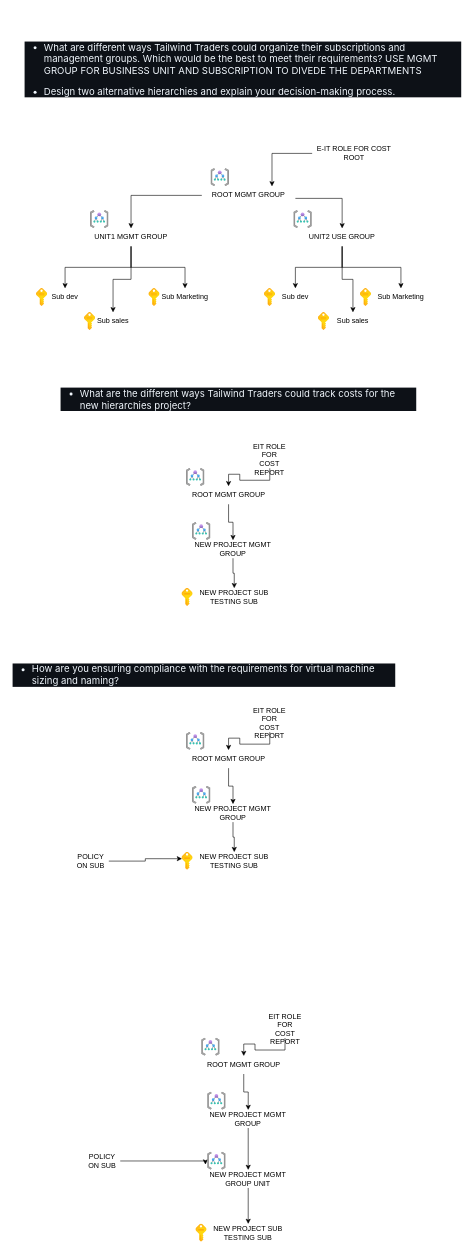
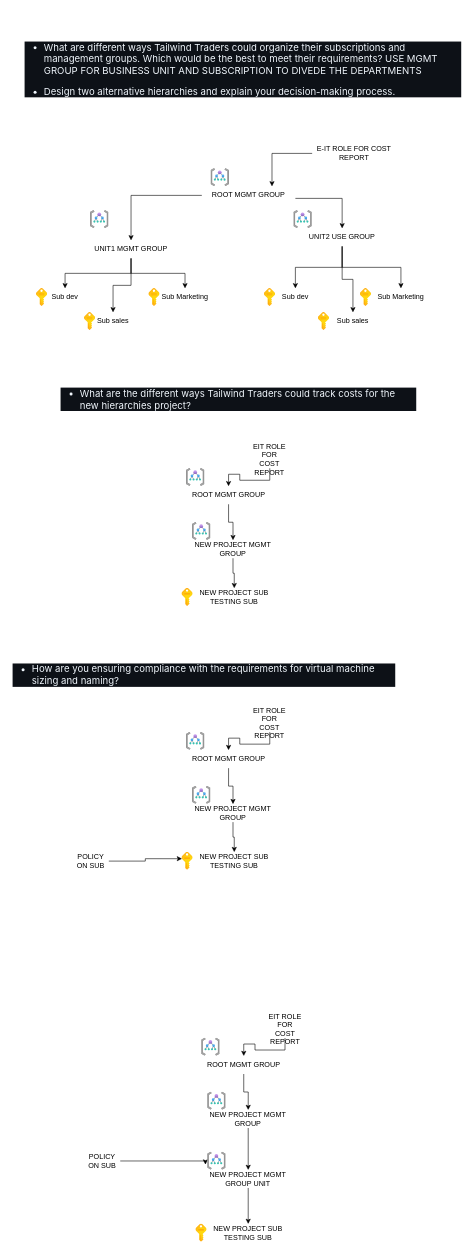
  <mxCell id="0" />
  <mxCell id="1" parent="0" />
  <mxCell id="2" style="edgeStyle=orthogonalEdgeStyle;rounded=0;orthogonalLoop=1;jettySize=auto;html=1;" edge="1" parent="1" source="4" target="8"><mxGeometry relative="1" as="geometry" /></mxCell>
  <mxCell id="3" style="edgeStyle=orthogonalEdgeStyle;rounded=0;orthogonalLoop=1;jettySize=auto;html=1;entryX=0.5;entryY=0;entryDx=0;entryDy=0;" edge="1" parent="1" source="4" target="12"><mxGeometry relative="1" as="geometry"><Array as="points"><mxPoint x="570" y="330" /></Array></mxGeometry></mxCell>
  <mxCell id="4" value="ROOT MGMT GROUP" style="text;html=1;align=center;verticalAlign=middle;whiteSpace=wrap;rounded=0;" vertex="1" parent="1"><mxGeometry x="336" y="310" width="156" height="30" as="geometry" /></mxCell>
  <mxCell id="5" style="edgeStyle=orthogonalEdgeStyle;rounded=0;orthogonalLoop=1;jettySize=auto;html=1;" edge="1" parent="1" source="8" target="13"><mxGeometry relative="1" as="geometry" /></mxCell>
  <mxCell id="6" style="edgeStyle=orthogonalEdgeStyle;rounded=0;orthogonalLoop=1;jettySize=auto;html=1;" edge="1" parent="1" source="8" target="14"><mxGeometry relative="1" as="geometry" /></mxCell>
  <mxCell id="7" style="edgeStyle=orthogonalEdgeStyle;rounded=0;orthogonalLoop=1;jettySize=auto;html=1;entryX=0.5;entryY=0;entryDx=0;entryDy=0;" edge="1" parent="1" source="8" target="15"><mxGeometry relative="1" as="geometry" /></mxCell>
- <mxCell id="8" value="UNIT1 MGMT GROUP" style="text;html=1;align=center;verticalAlign=middle;whiteSpace=wrap;rounded=0;" vertex="1" parent="1"><mxGeometry x="140" y="380" width="156" height="30" as="geometry" /></mxCell>
+ <mxCell id="8" value="UNIT1 MGMT GROUP" style="text;html=1;align=center;verticalAlign=middle;whiteSpace=wrap;rounded=0;" vertex="1" parent="1"><mxGeometry x="140" y="400" width="156" height="30" as="geometry" /></mxCell>
  <mxCell id="9" style="edgeStyle=orthogonalEdgeStyle;rounded=0;orthogonalLoop=1;jettySize=auto;html=1;entryX=0.5;entryY=0;entryDx=0;entryDy=0;" edge="1" parent="1" source="12" target="16"><mxGeometry relative="1" as="geometry" /></mxCell>
  <mxCell id="10" style="edgeStyle=orthogonalEdgeStyle;rounded=0;orthogonalLoop=1;jettySize=auto;html=1;" edge="1" parent="1" source="12" target="17"><mxGeometry relative="1" as="geometry" /></mxCell>
  <mxCell id="11" style="edgeStyle=orthogonalEdgeStyle;rounded=0;orthogonalLoop=1;jettySize=auto;html=1;entryX=0.5;entryY=0;entryDx=0;entryDy=0;" edge="1" parent="1" source="12" target="18"><mxGeometry relative="1" as="geometry" /></mxCell>
  <mxCell id="12" value="UNIT2 USE GROUP" style="text;html=1;align=center;verticalAlign=middle;whiteSpace=wrap;rounded=0;" vertex="1" parent="1"><mxGeometry x="492" y="380" width="156" height="30" as="geometry" /></mxCell>
  <mxCell id="13" value="Sub dev" style="text;html=1;align=center;verticalAlign=middle;whiteSpace=wrap;rounded=0;" vertex="1" parent="1"><mxGeometry x="30" y="480" width="156" height="30" as="geometry" /></mxCell>
  <mxCell id="14" value="Sub sales" style="text;html=1;align=center;verticalAlign=middle;whiteSpace=wrap;rounded=0;" vertex="1" parent="1"><mxGeometry x="110" y="520" width="156" height="30" as="geometry" /></mxCell>
  <mxCell id="15" value="Sub Marketing" style="text;html=1;align=center;verticalAlign=middle;whiteSpace=wrap;rounded=0;" vertex="1" parent="1"><mxGeometry x="230" y="480" width="156" height="30" as="geometry" /></mxCell>
  <mxCell id="16" value="Sub dev" style="text;html=1;align=center;verticalAlign=middle;whiteSpace=wrap;rounded=0;" vertex="1" parent="1"><mxGeometry x="414" y="480" width="156" height="30" as="geometry" /></mxCell>
  <mxCell id="17" value="Sub sales" style="text;html=1;align=center;verticalAlign=middle;whiteSpace=wrap;rounded=0;" vertex="1" parent="1"><mxGeometry x="510" y="520" width="156" height="30" as="geometry" /></mxCell>
  <mxCell id="18" value="Sub Marketing" style="text;html=1;align=center;verticalAlign=middle;whiteSpace=wrap;rounded=0;" vertex="1" parent="1"><mxGeometry x="590" y="480" width="156" height="30" as="geometry" /></mxCell>
  <mxCell id="19" style="edgeStyle=orthogonalEdgeStyle;rounded=0;orthogonalLoop=1;jettySize=auto;html=1;entryX=0.75;entryY=0;entryDx=0;entryDy=0;" edge="1" parent="1" source="20" target="4"><mxGeometry relative="1" as="geometry" /></mxCell>
- <mxCell id="20" value="E-IT ROLE FOR COST ROOT" style="text;html=1;align=center;verticalAlign=middle;whiteSpace=wrap;rounded=0;" vertex="1" parent="1"><mxGeometry x="520" y="240" width="140" height="30" as="geometry" /></mxCell>
+ <mxCell id="20" value="E-IT ROLE FOR COST REPORT" style="text;html=1;align=center;verticalAlign=middle;whiteSpace=wrap;rounded=0;" vertex="1" parent="1"><mxGeometry x="520" y="240" width="140" height="30" as="geometry" /></mxCell>
  <mxCell id="21" value="&lt;ul style=&quot;box-sizing: border-box; padding-left: 2em; margin-top: 0px; margin-bottom: 0px; color: rgb(240, 246, 252); font-family: -apple-system, &amp;quot;system-ui&amp;quot;, &amp;quot;Segoe UI&amp;quot;, &amp;quot;Noto Sans&amp;quot;, Helvetica, Arial, sans-serif, &amp;quot;Apple Color Emoji&amp;quot;, &amp;quot;Segoe UI Emoji&amp;quot;; font-size: 16px; text-align: start; background-color: rgb(13, 17, 23);&quot; dir=&quot;auto&quot;&gt;&lt;li style=&quot;box-sizing: border-box;&quot;&gt;&lt;p style=&quot;box-sizing: border-box; margin-top: 16px; margin-bottom: 16px;&quot; dir=&quot;auto&quot;&gt;What are different ways Tailwind Traders could organize their subscriptions and management groups. Which would be the best to meet their requirements? USE MGMT GROUP FOR BUSINESS UNIT AND SUBSCRIPTION TO DIVEDE THE DEPARTMENTS&lt;/p&gt;&lt;/li&gt;&lt;li style=&quot;box-sizing: border-box; margin-top: 0.25em;&quot;&gt;&lt;p style=&quot;box-sizing: border-box; margin-top: 16px; margin-bottom: 16px;&quot; dir=&quot;auto&quot;&gt;Design two alternative hierarchies and explain your decision-making process.&lt;/p&gt;&lt;/li&gt;&lt;/ul&gt;" style="text;html=1;align=center;verticalAlign=middle;whiteSpace=wrap;rounded=0;" vertex="1" parent="1"><mxGeometry x="40" y="20" width="730" height="190" as="geometry" /></mxCell>
  <mxCell id="22" value="" style="image;aspect=fixed;html=1;points=[];align=center;fontSize=12;image=img/lib/azure2/general/Subscriptions.svg;" vertex="1" parent="1"><mxGeometry x="60" y="480" width="18.59" height="30" as="geometry" /></mxCell>
  <mxCell id="23" value="" style="image;aspect=fixed;html=1;points=[];align=center;fontSize=12;image=img/lib/azure2/general/Subscriptions.svg;" vertex="1" parent="1"><mxGeometry x="140" y="520" width="18.59" height="30" as="geometry" /></mxCell>
  <mxCell id="24" value="" style="image;aspect=fixed;html=1;points=[];align=center;fontSize=12;image=img/lib/azure2/general/Subscriptions.svg;" vertex="1" parent="1"><mxGeometry x="247.41" y="480" width="18.59" height="30" as="geometry" /></mxCell>
  <mxCell id="25" value="" style="image;aspect=fixed;html=1;points=[];align=center;fontSize=12;image=img/lib/azure2/general/Subscriptions.svg;" vertex="1" parent="1"><mxGeometry x="440" y="480" width="18.59" height="30" as="geometry" /></mxCell>
  <mxCell id="26" value="" style="image;aspect=fixed;html=1;points=[];align=center;fontSize=12;image=img/lib/azure2/general/Subscriptions.svg;" vertex="1" parent="1"><mxGeometry x="530" y="520" width="18.59" height="30" as="geometry" /></mxCell>
  <mxCell id="27" value="" style="image;aspect=fixed;html=1;points=[];align=center;fontSize=12;image=img/lib/azure2/general/Subscriptions.svg;" vertex="1" parent="1"><mxGeometry x="600" y="480" width="18.59" height="30" as="geometry" /></mxCell>
  <mxCell id="28" value="" style="image;aspect=fixed;html=1;points=[];align=center;fontSize=12;image=img/lib/azure2/general/Management_Groups.svg;" vertex="1" parent="1"><mxGeometry x="350.94" y="280" width="30.94" height="30" as="geometry" /></mxCell>
  <mxCell id="29" value="" style="image;aspect=fixed;html=1;points=[];align=center;fontSize=12;image=img/lib/azure2/general/Management_Groups.svg;" vertex="1" parent="1"><mxGeometry x="150" y="350" width="30.94" height="30" as="geometry" /></mxCell>
  <mxCell id="30" value="" style="image;aspect=fixed;html=1;points=[];align=center;fontSize=12;image=img/lib/azure2/general/Management_Groups.svg;" vertex="1" parent="1"><mxGeometry x="489.06" y="350" width="30.94" height="30" as="geometry" /></mxCell>
  <mxCell id="31" style="edgeStyle=orthogonalEdgeStyle;rounded=0;orthogonalLoop=1;jettySize=auto;html=1;entryX=0.5;entryY=0;entryDx=0;entryDy=0;" edge="1" parent="1" source="32" target="40"><mxGeometry relative="1" as="geometry" /></mxCell>
  <mxCell id="32" value="ROOT MGMT GROUP" style="text;html=1;align=center;verticalAlign=middle;whiteSpace=wrap;rounded=0;" vertex="1" parent="1"><mxGeometry x="302.59" y="810" width="156" height="30" as="geometry" /></mxCell>
  <mxCell id="33" value="" style="image;aspect=fixed;html=1;points=[];align=center;fontSize=12;image=img/lib/azure2/general/Management_Groups.svg;" vertex="1" parent="1"><mxGeometry x="310" y="780" width="30.94" height="30" as="geometry" /></mxCell>
  <mxCell id="34" value="&lt;ul style=&quot;box-sizing: border-box; padding-left: 2em; margin-top: 0px; margin-bottom: 0px; color: rgb(240, 246, 252); font-family: -apple-system, &amp;quot;system-ui&amp;quot;, &amp;quot;Segoe UI&amp;quot;, &amp;quot;Noto Sans&amp;quot;, Helvetica, Arial, sans-serif, &amp;quot;Apple Color Emoji&amp;quot;, &amp;quot;Segoe UI Emoji&amp;quot;; font-size: 16px; text-align: start; background-color: rgb(13, 17, 23);&quot; dir=&quot;auto&quot;&gt;&lt;li style=&quot;box-sizing: border-box;&quot;&gt;&lt;p style=&quot;box-sizing: border-box; margin-top: 16px; margin-bottom: 16px;&quot; dir=&quot;auto&quot;&gt;What are the different ways Tailwind Traders could track costs for the new hierarchies project?&lt;/p&gt;&lt;/li&gt;&lt;/ul&gt;" style="text;html=1;align=center;verticalAlign=middle;whiteSpace=wrap;rounded=0;" vertex="1" parent="1"><mxGeometry x="100" y="650" width="595" height="30" as="geometry" /></mxCell>
  <mxCell id="35" style="edgeStyle=orthogonalEdgeStyle;rounded=0;orthogonalLoop=1;jettySize=auto;html=1;entryX=0.5;entryY=0;entryDx=0;entryDy=0;" edge="1" parent="1" source="36" target="32"><mxGeometry relative="1" as="geometry" /></mxCell>
  <mxCell id="36" value="EIT ROLE FOR COST REPORT" style="text;html=1;align=center;verticalAlign=middle;whiteSpace=wrap;rounded=0;" vertex="1" parent="1"><mxGeometry x="419.3" y="750" width="60" height="30" as="geometry" /></mxCell>
  <mxCell id="37" value="NEW PROJECT SUB TESTING SUB" style="text;html=1;align=center;verticalAlign=middle;whiteSpace=wrap;rounded=0;" vertex="1" parent="1"><mxGeometry x="312.09" y="980" width="156" height="30" as="geometry" /></mxCell>
  <mxCell id="38" value="" style="image;aspect=fixed;html=1;points=[];align=center;fontSize=12;image=img/lib/azure2/general/Subscriptions.svg;" vertex="1" parent="1"><mxGeometry x="302.59" y="980" width="18.59" height="30" as="geometry" /></mxCell>
  <mxCell id="39" style="edgeStyle=orthogonalEdgeStyle;rounded=0;orthogonalLoop=1;jettySize=auto;html=1;" edge="1" parent="1" source="40" target="37"><mxGeometry relative="1" as="geometry" /></mxCell>
  <mxCell id="40" value="NEW PROJECT MGMT GROUP" style="text;html=1;align=center;verticalAlign=middle;whiteSpace=wrap;rounded=0;" vertex="1" parent="1"><mxGeometry x="310" y="900" width="156" height="30" as="geometry" /></mxCell>
  <mxCell id="41" value="" style="image;aspect=fixed;html=1;points=[];align=center;fontSize=12;image=img/lib/azure2/general/Management_Groups.svg;" vertex="1" parent="1"><mxGeometry x="320" y="870" width="30.94" height="30" as="geometry" /></mxCell>
  <mxCell id="42" value="&lt;ul style=&quot;box-sizing: border-box; padding-left: 2em; margin-top: 0px; margin-bottom: 0px; color: rgb(240, 246, 252); font-family: -apple-system, &amp;quot;system-ui&amp;quot;, &amp;quot;Segoe UI&amp;quot;, &amp;quot;Noto Sans&amp;quot;, Helvetica, Arial, sans-serif, &amp;quot;Apple Color Emoji&amp;quot;, &amp;quot;Segoe UI Emoji&amp;quot;; font-size: 16px; text-align: start; background-color: rgb(13, 17, 23);&quot; dir=&quot;auto&quot;&gt;&lt;li style=&quot;box-sizing: border-box; margin-top: 0.25em;&quot;&gt;&lt;p style=&quot;box-sizing: border-box; margin-top: 16px; margin-bottom: 16px;&quot; dir=&quot;auto&quot;&gt;How are you ensuring compliance with the requirements for virtual machine sizing and naming?&lt;/p&gt;&lt;/li&gt;&lt;/ul&gt;" style="text;html=1;align=center;verticalAlign=middle;whiteSpace=wrap;rounded=0;" vertex="1" parent="1"><mxGeometry x="20" y="1110" width="640" height="30" as="geometry" /></mxCell>
  <mxCell id="43" style="edgeStyle=orthogonalEdgeStyle;rounded=0;orthogonalLoop=1;jettySize=auto;html=1;entryX=0.5;entryY=0;entryDx=0;entryDy=0;" edge="1" parent="1" source="44" target="51"><mxGeometry relative="1" as="geometry" /></mxCell>
  <mxCell id="44" value="ROOT MGMT GROUP" style="text;html=1;align=center;verticalAlign=middle;whiteSpace=wrap;rounded=0;" vertex="1" parent="1"><mxGeometry x="302.59" y="1250" width="156" height="30" as="geometry" /></mxCell>
  <mxCell id="45" value="" style="image;aspect=fixed;html=1;points=[];align=center;fontSize=12;image=img/lib/azure2/general/Management_Groups.svg;" vertex="1" parent="1"><mxGeometry x="310" y="1220" width="30.94" height="30" as="geometry" /></mxCell>
  <mxCell id="46" style="edgeStyle=orthogonalEdgeStyle;rounded=0;orthogonalLoop=1;jettySize=auto;html=1;entryX=0.5;entryY=0;entryDx=0;entryDy=0;" edge="1" parent="1" source="47" target="44"><mxGeometry relative="1" as="geometry" /></mxCell>
  <mxCell id="47" value="EIT ROLE FOR COST REPORT" style="text;html=1;align=center;verticalAlign=middle;whiteSpace=wrap;rounded=0;" vertex="1" parent="1"><mxGeometry x="419.3" y="1190" width="60" height="30" as="geometry" /></mxCell>
  <mxCell id="48" value="NEW PROJECT SUB TESTING SUB" style="text;html=1;align=center;verticalAlign=middle;whiteSpace=wrap;rounded=0;" vertex="1" parent="1"><mxGeometry x="312.09" y="1420" width="156" height="30" as="geometry" /></mxCell>
  <mxCell id="49" value="" style="image;aspect=fixed;html=1;points=[];align=center;fontSize=12;image=img/lib/azure2/general/Subscriptions.svg;" vertex="1" parent="1"><mxGeometry x="302.59" y="1420" width="18.59" height="30" as="geometry" /></mxCell>
  <mxCell id="50" style="edgeStyle=orthogonalEdgeStyle;rounded=0;orthogonalLoop=1;jettySize=auto;html=1;" edge="1" parent="1" source="51" target="48"><mxGeometry relative="1" as="geometry" /></mxCell>
  <mxCell id="51" value="NEW PROJECT MGMT GROUP" style="text;html=1;align=center;verticalAlign=middle;whiteSpace=wrap;rounded=0;" vertex="1" parent="1"><mxGeometry x="310" y="1340" width="156" height="30" as="geometry" /></mxCell>
  <mxCell id="52" value="" style="image;aspect=fixed;html=1;points=[];align=center;fontSize=12;image=img/lib/azure2/general/Management_Groups.svg;" vertex="1" parent="1"><mxGeometry x="320" y="1310" width="30.94" height="30" as="geometry" /></mxCell>
  <mxCell id="53" value="POLICY ON SUB" style="text;html=1;align=center;verticalAlign=middle;whiteSpace=wrap;rounded=0;" vertex="1" parent="1"><mxGeometry x="120.94" y="1420" width="60" height="30" as="geometry" /></mxCell>
  <mxCell id="54" style="edgeStyle=orthogonalEdgeStyle;rounded=0;orthogonalLoop=1;jettySize=auto;html=1;entryX=0.022;entryY=0.367;entryDx=0;entryDy=0;entryPerimeter=0;" edge="1" parent="1" source="53" target="49"><mxGeometry relative="1" as="geometry" /></mxCell>
  <mxCell id="55" style="edgeStyle=orthogonalEdgeStyle;rounded=0;orthogonalLoop=1;jettySize=auto;html=1;entryX=0.5;entryY=0;entryDx=0;entryDy=0;" edge="1" parent="1" source="56" target="63"><mxGeometry relative="1" as="geometry" /></mxCell>
  <mxCell id="56" value="ROOT MGMT GROUP" style="text;html=1;align=center;verticalAlign=middle;whiteSpace=wrap;rounded=0;" vertex="1" parent="1"><mxGeometry x="327.94" y="1760" width="156" height="30" as="geometry" /></mxCell>
  <mxCell id="57" value="" style="image;aspect=fixed;html=1;points=[];align=center;fontSize=12;image=img/lib/azure2/general/Management_Groups.svg;" vertex="1" parent="1"><mxGeometry x="335.35" y="1730" width="30.94" height="30" as="geometry" /></mxCell>
  <mxCell id="58" style="edgeStyle=orthogonalEdgeStyle;rounded=0;orthogonalLoop=1;jettySize=auto;html=1;entryX=0.5;entryY=0;entryDx=0;entryDy=0;" edge="1" parent="1" source="59" target="56"><mxGeometry relative="1" as="geometry" /></mxCell>
  <mxCell id="59" value="EIT ROLE FOR COST REPORT" style="text;html=1;align=center;verticalAlign=middle;whiteSpace=wrap;rounded=0;" vertex="1" parent="1"><mxGeometry x="444.65" y="1700" width="60" height="30" as="geometry" /></mxCell>
  <mxCell id="60" value="NEW PROJECT SUB TESTING SUB" style="text;html=1;align=center;verticalAlign=middle;whiteSpace=wrap;rounded=0;" vertex="1" parent="1"><mxGeometry x="335.35" y="2040" width="156" height="30" as="geometry" /></mxCell>
  <mxCell id="61" value="" style="image;aspect=fixed;html=1;points=[];align=center;fontSize=12;image=img/lib/azure2/general/Subscriptions.svg;" vertex="1" parent="1"><mxGeometry x="325.85" y="2040" width="18.59" height="30" as="geometry" /></mxCell>
  <mxCell id="62" style="edgeStyle=orthogonalEdgeStyle;rounded=0;orthogonalLoop=1;jettySize=auto;html=1;entryX=0.5;entryY=0;entryDx=0;entryDy=0;" edge="1" parent="1" source="63" target="68"><mxGeometry relative="1" as="geometry" /></mxCell>
  <mxCell id="63" value="NEW PROJECT MGMT GROUP" style="text;html=1;align=center;verticalAlign=middle;whiteSpace=wrap;rounded=0;" vertex="1" parent="1"><mxGeometry x="335.35" y="1850" width="156" height="30" as="geometry" /></mxCell>
  <mxCell id="64" value="" style="image;aspect=fixed;html=1;points=[];align=center;fontSize=12;image=img/lib/azure2/general/Management_Groups.svg;" vertex="1" parent="1"><mxGeometry x="345.35" y="1820" width="30.94" height="30" as="geometry" /></mxCell>
  <mxCell id="65" value="POLICY ON SUB" style="text;html=1;align=center;verticalAlign=middle;whiteSpace=wrap;rounded=0;" vertex="1" parent="1"><mxGeometry x="140" y="1920" width="60" height="30" as="geometry" /></mxCell>
  <mxCell id="66" style="edgeStyle=orthogonalEdgeStyle;rounded=0;orthogonalLoop=1;jettySize=auto;html=1;entryX=-0.108;entryY=0.7;entryDx=0;entryDy=0;entryPerimeter=0;" edge="1" parent="1" source="65" target="69"><mxGeometry relative="1" as="geometry"><Array as="points"><mxPoint x="174" y="1935" /><mxPoint x="342" y="1935" /></Array></mxGeometry></mxCell>
  <mxCell id="67" style="edgeStyle=orthogonalEdgeStyle;rounded=0;orthogonalLoop=1;jettySize=auto;html=1;entryX=0.5;entryY=0;entryDx=0;entryDy=0;" edge="1" parent="1" source="68" target="60"><mxGeometry relative="1" as="geometry" /></mxCell>
  <mxCell id="68" value="NEW PROJECT MGMT GROUP UNIT" style="text;html=1;align=center;verticalAlign=middle;whiteSpace=wrap;rounded=0;" vertex="1" parent="1"><mxGeometry x="335.35" y="1950" width="156" height="30" as="geometry" /></mxCell>
  <mxCell id="69" value="" style="image;aspect=fixed;html=1;points=[];align=center;fontSize=12;image=img/lib/azure2/general/Management_Groups.svg;" vertex="1" parent="1"><mxGeometry x="345.35" y="1920" width="30.94" height="30" as="geometry" /></mxCell>
